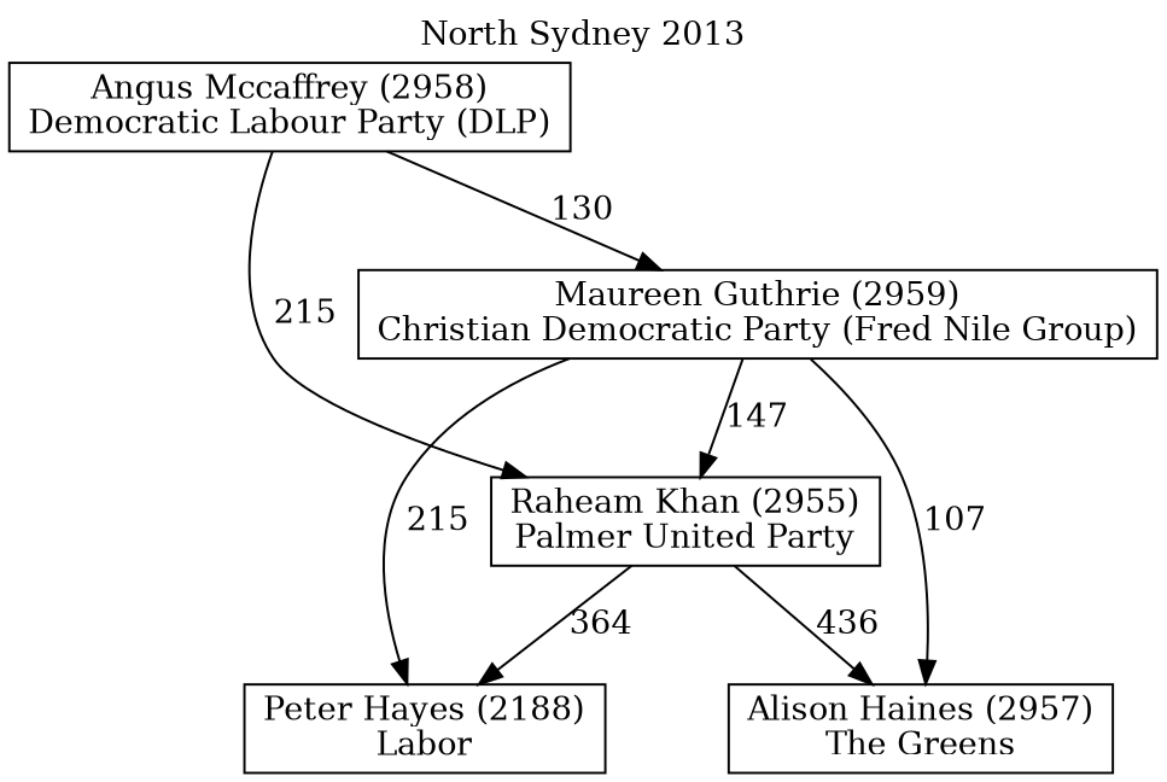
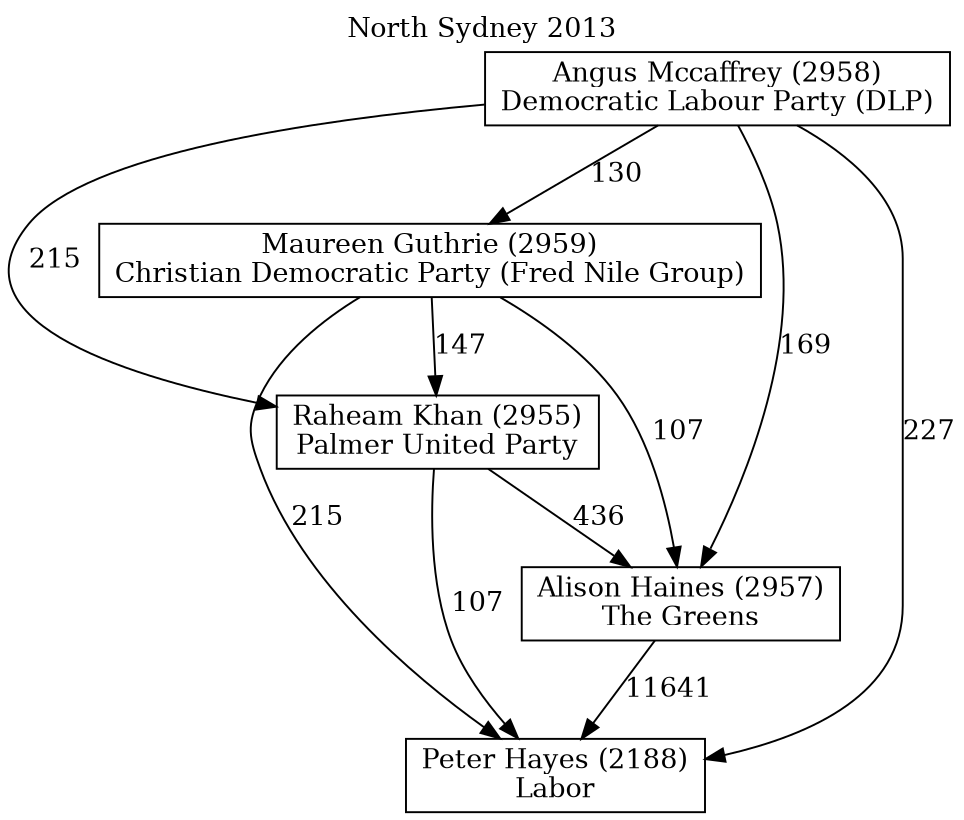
  digraph {
    label="North Sydney 2013"
    labelloc=t
    mclimit=10
    node [shape=box]
    n1 [label="Peter Hayes (2188)\nLabor"]
    n2 [label="Alison Haines (2957)\nThe Greens"]
    n3 [label="Raheam Khan (2955)\nPalmer United Party"]
    n4 [label="Maureen Guthrie (2959)\nChristian Democratic Party (Fred Nile Group)"]
    n5 [label="Angus Mccaffrey (2958)\nDemocratic Labour Party (DLP)"]
-   n3 -> n1 [label=364]
+   n2 -> n1 [label=11641]
+   n3 -> n1 [label=107]
    n3 -> n2 [label=436]
    n4 -> n1 [label=215]
    n4 -> n2 [label=107]
    n4 -> n3 [label=147]
+   n5 -> n1 [label=227]
+   n5 -> n2 [label=169]
    n5 -> n3 [label=215]
    n5 -> n4 [label=130]
  }
